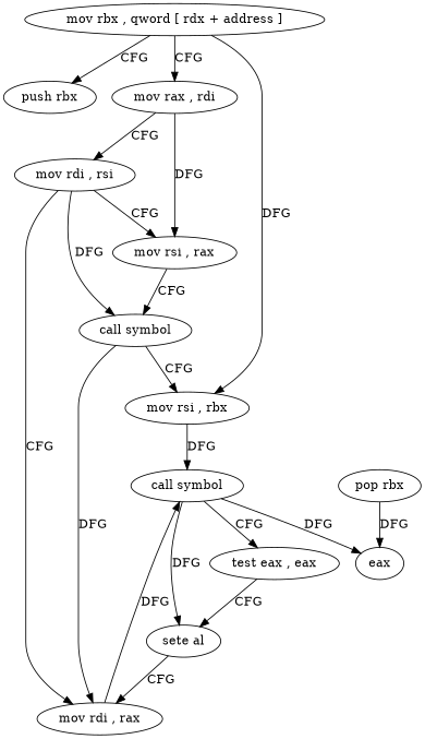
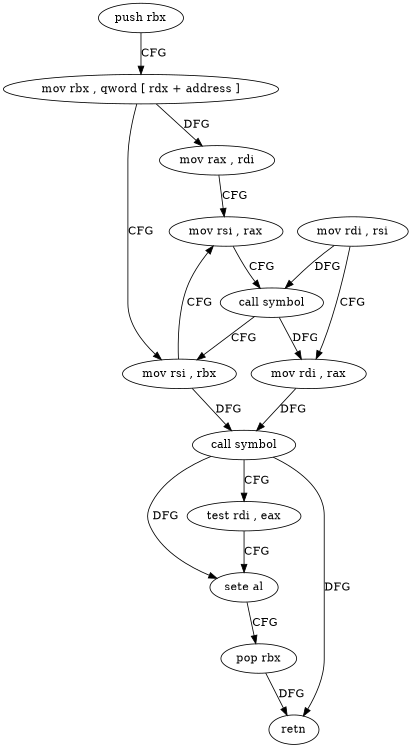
  digraph {
    n1 [label="push rbx"]
    n2 [label="mov rbx , qword [ rdx + address ]"]
    n3 [label="mov rax , rdi"]
    n4 [label="mov rsi , rbx"]
    n5 [label="mov rdi , rsi"]
    n6 [label="mov rsi , rax"]
    n7 [label="call symbol"]
    n8 [label="call symbol"]
    n9 [label="mov rdi , rax"]
-   n10 [label="test eax , eax"]
+   n10 [label="test rdi , eax"]
    n11 [label="sete al"]
-   n12 [label=eax]
+   n12 [label=retn]
    n13 [label="pop rbx"]
-   n2 -> n1 [label=CFG]
-   n2 -> n3 [label=CFG]
-   n2 -> n4 [label=DFG]
-   n3 -> n5 [label=CFG]
-   n3 -> n6 [label=DFG]
+   n1 -> n2 [label=CFG]
+   n2 -> n3 [label=DFG]
+   n2 -> n4 [label=CFG]
+   n3 -> n6 [label=CFG]
    n4 -> n7 [label=DFG]
-   n5 -> n6 [label=CFG]
+   n4 -> n6 [label=CFG]
    n5 -> n8 [label=DFG]
    n5 -> n9 [label=CFG]
    n6 -> n8 [label=CFG]
    n7 -> n10 [label=CFG]
    n7 -> n11 [label=DFG]
    n7 -> n12 [label=DFG]
    n8 -> n4 [label=CFG]
    n8 -> n9 [label=DFG]
    n9 -> n7 [label=DFG]
    n10 -> n11 [label=CFG]
-   n11 -> n9 [label=CFG]
+   n11 -> n13 [label=CFG]
    n13 -> n12 [label=DFG]
  }
